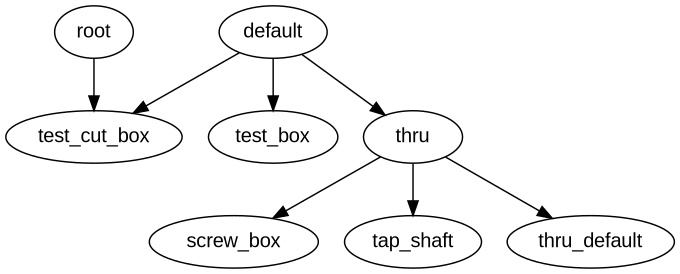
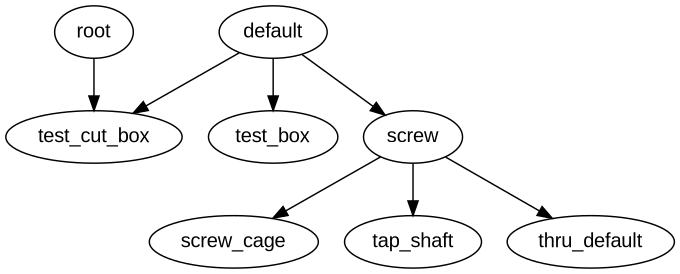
  digraph {
    fontname="Liberation Sans"
    rankdir=TB
    node [fontname="Liberation Sans"]
    edge [fontname="Liberation Sans"]
    n1 [label=root]
    n2 [label=test_cut_box]
    n3 [label=default]
    n4 [label=test_box]
-   n5 [label=thru]
-   n6 [label=screw_box]
+   n5 [label=screw]
+   n6 [label=screw_cage]
    n7 [label=tap_shaft]
    n8 [label=thru_default]
    n1 -> n2
    n3 -> n2
    n3 -> n4
    n3 -> n5
    n5 -> n6
    n5 -> n7
    n5 -> n8
  }
